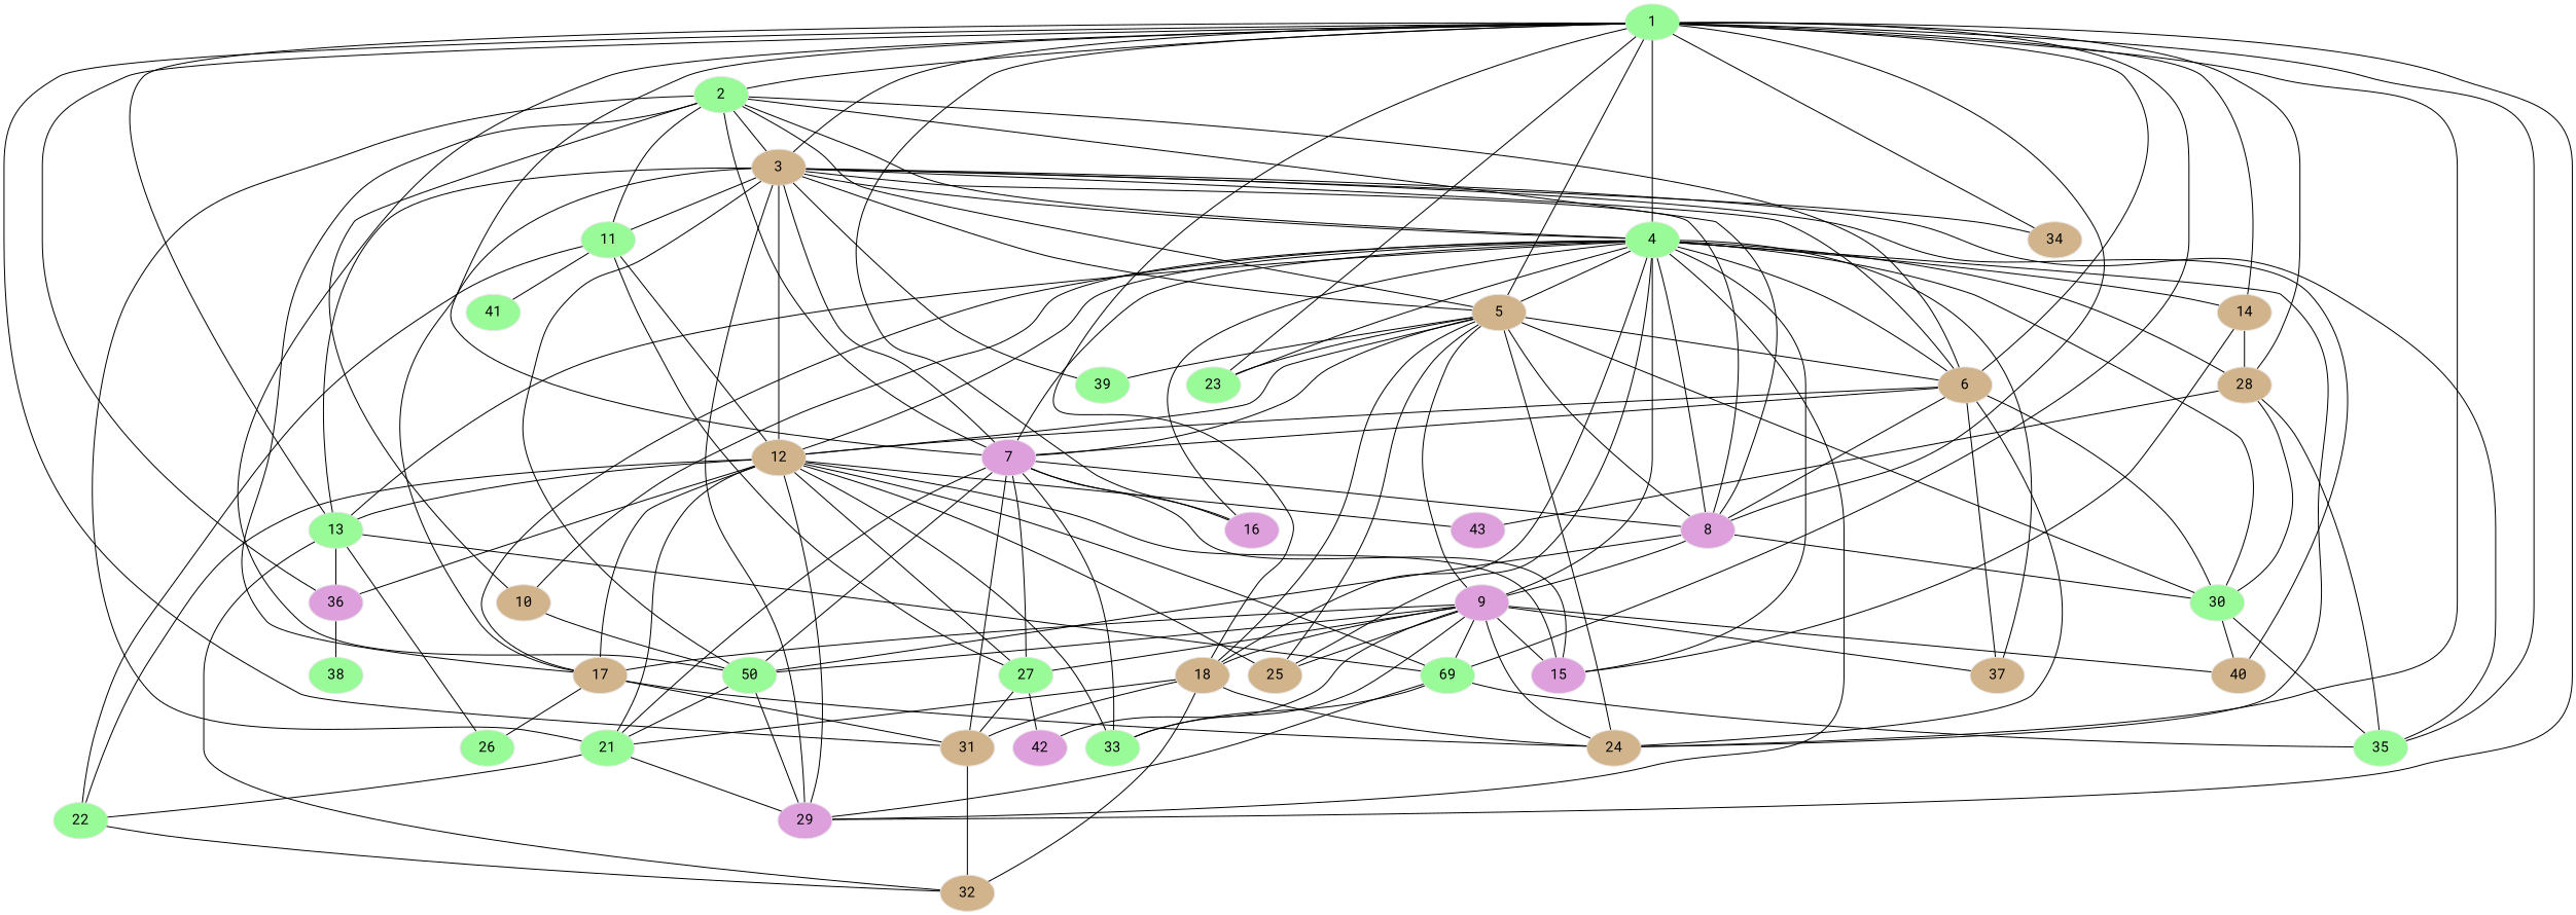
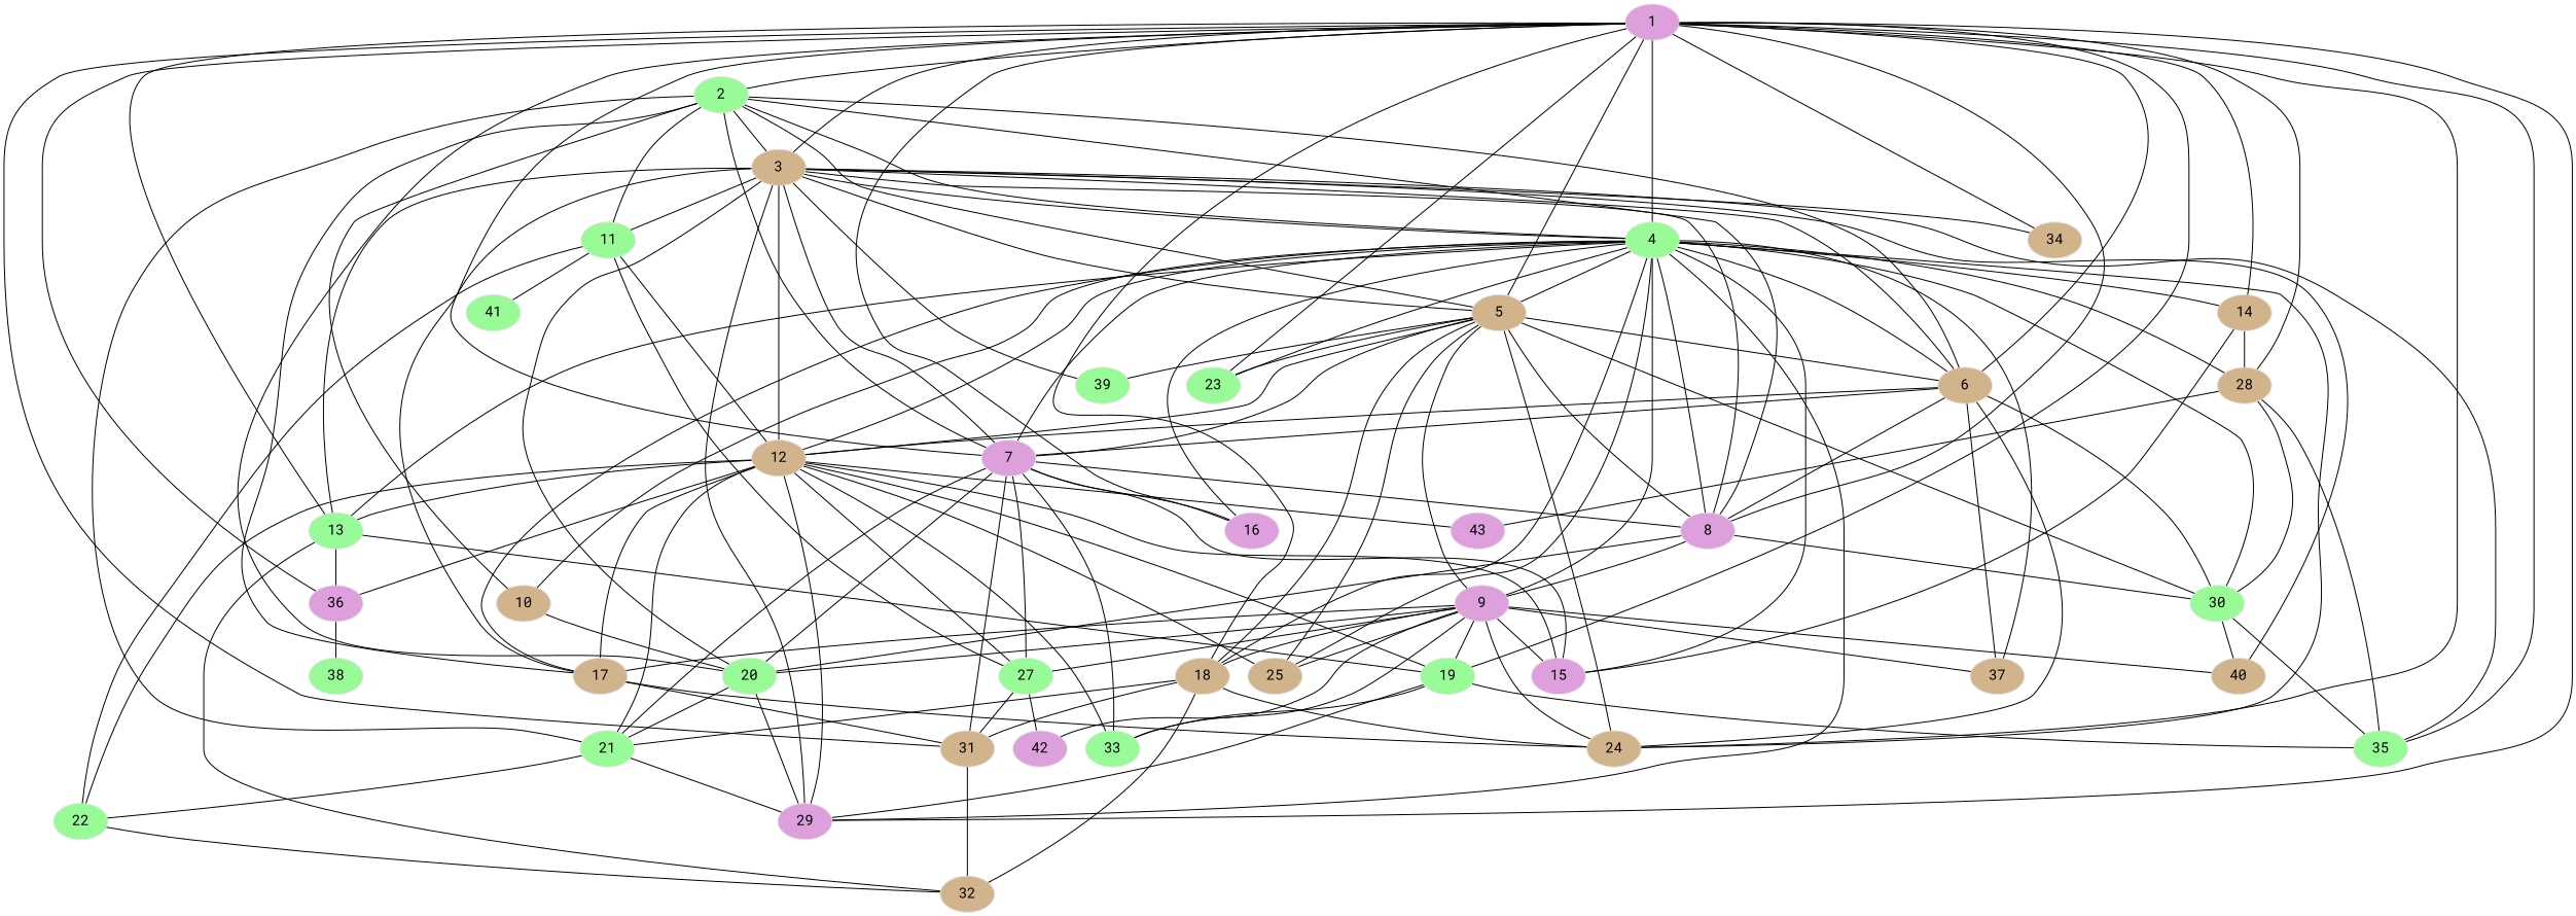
  graph {
    fontname="Roboto Mono"
    node [color=gray90 fillcolor=palegreen fontname="Roboto Mono" style=filled]
    edge [fontname="Roboto Mono" weight=1.0]
-   1
+   1 [fillcolor=plum]
    2
    3 [fillcolor=tan]
    4
    5 [fillcolor=tan]
    6 [fillcolor=tan]
    7 [fillcolor=plum]
    8 [fillcolor=plum]
    13
    14 [fillcolor=tan]
    16 [fillcolor=plum]
    18 [fillcolor=tan]
-   19 [label=69]
-   20 [label=50]
+   19
+   20
    23
    24 [fillcolor=tan]
    28 [fillcolor=tan]
    29 [fillcolor=plum]
    31 [fillcolor=tan]
    34 [fillcolor=tan]
    35
    36 [fillcolor=plum]
    10 [fillcolor=tan]
    11
    17 [fillcolor=tan]
    21
    12 [fillcolor=tan]
    39
    40 [fillcolor=tan]
    9 [fillcolor=plum]
    15 [fillcolor=plum]
    25 [fillcolor=tan]
    30
    37 [fillcolor=tan]
    27
    33
-   26
    32 [fillcolor=tan]
    43 [fillcolor=plum]
    38
    22
    41
    42 [fillcolor=plum]
    1 -- 2 [weight=2.0]
    1 -- 3 [weight=2.0]
    1 -- 4 [weight=4.0]
    1 -- 5 [weight=3.0]
    1 -- 6 [weight=2.0]
    1 -- 7 [weight=2.0]
    1 -- 8 [weight=3.0]
    1 -- 13
    1 -- 14
    1 -- 16
    1 -- 18
    1 -- 19 [weight=4.0]
    1 -- 20
    1 -- 23
    1 -- 24
    1 -- 28
    1 -- 29
    1 -- 31
    1 -- 34 [weight=2.0]
    1 -- 35
    1 -- 36
    2 -- 3
    2 -- 4 [weight=3.0]
    2 -- 5
    2 -- 6
    2 -- 7 [weight=2.0]
    2 -- 8
    2 -- 10
    2 -- 11
    2 -- 17
    2 -- 21 [weight=4.0]
    3 -- 4 [weight=3.0]
    3 -- 5
    3 -- 6
    3 -- 7
    3 -- 8 [weight=2.0]
    3 -- 13 [weight=2.0]
    3 -- 20
    3 -- 29
    3 -- 34
    3 -- 35
    3 -- 11 [weight=2.0]
    3 -- 17
    3 -- 12 [weight=17.0]
    3 -- 39
    3 -- 40 [weight=2.0]
    4 -- 5 [weight=2.0]
    4 -- 6 [weight=3.0]
    4 -- 7 [weight=2.0]
    4 -- 8 [weight=2.0]
    4 -- 13
    4 -- 14 [weight=2.0]
    4 -- 16 [weight=2.0]
    4 -- 18
    4 -- 23
    4 -- 24
    4 -- 28 [weight=4.0]
    4 -- 29
    4 -- 10
    4 -- 17
    4 -- 12 [weight=2.0]
    4 -- 9 [weight=3.0]
    4 -- 15 [weight=5.0]
    4 -- 25
    4 -- 30
    4 -- 37
    5 -- 6
    5 -- 7
    5 -- 8 [weight=2.0]
    5 -- 18
    5 -- 23
    5 -- 24 [weight=7.0]
    5 -- 12
    5 -- 39 [weight=2.0]
    5 -- 9
    5 -- 25 [weight=2.0]
    5 -- 30
    6 -- 7
    6 -- 8
    6 -- 24
    6 -- 12 [weight=2.0]
    6 -- 30 [weight=2.0]
    6 -- 37 [weight=3.0]
    7 -- 8
    7 -- 16
    7 -- 20
    7 -- 31
    7 -- 21
    7 -- 15
    7 -- 27 [weight=5.0]
    7 -- 33
    8 -- 20
    8 -- 9 [weight=9.0]
    8 -- 30
    13 -- 19
    13 -- 36
-   13 -- 26
    13 -- 32
    14 -- 28
    14 -- 15
    18 -- 24
    18 -- 31 [weight=2.0]
    18 -- 21
    18 -- 32
    19 -- 29
    19 -- 35
    19 -- 33
    20 -- 29 [weight=3.0]
    20 -- 21
    28 -- 35
    28 -- 30
    28 -- 43
    31 -- 32 [weight=2.0]
    36 -- 38
    10 -- 20 [weight=4.0]
    11 -- 12
    11 -- 27
    11 -- 22
    11 -- 41 [weight=2.0]
    17 -- 24 [weight=2.0]
    17 -- 31
-   17 -- 26
    21 -- 29
    21 -- 22
    12 -- 13 [weight=2.0]
    12 -- 19
    12 -- 29
    12 -- 36 [weight=2.0]
    12 -- 17
    12 -- 21
    12 -- 15
    12 -- 25
    12 -- 27 [weight=2.0]
    12 -- 33 [weight=2.0]
    12 -- 43
    12 -- 22
    9 -- 18
    9 -- 19
    9 -- 20
    9 -- 24
    9 -- 17
    9 -- 40
    9 -- 15
    9 -- 25
    9 -- 37
    9 -- 27
    9 -- 33
    9 -- 42
    30 -- 35
    30 -- 40
    27 -- 31
    27 -- 42
    22 -- 32
  }
